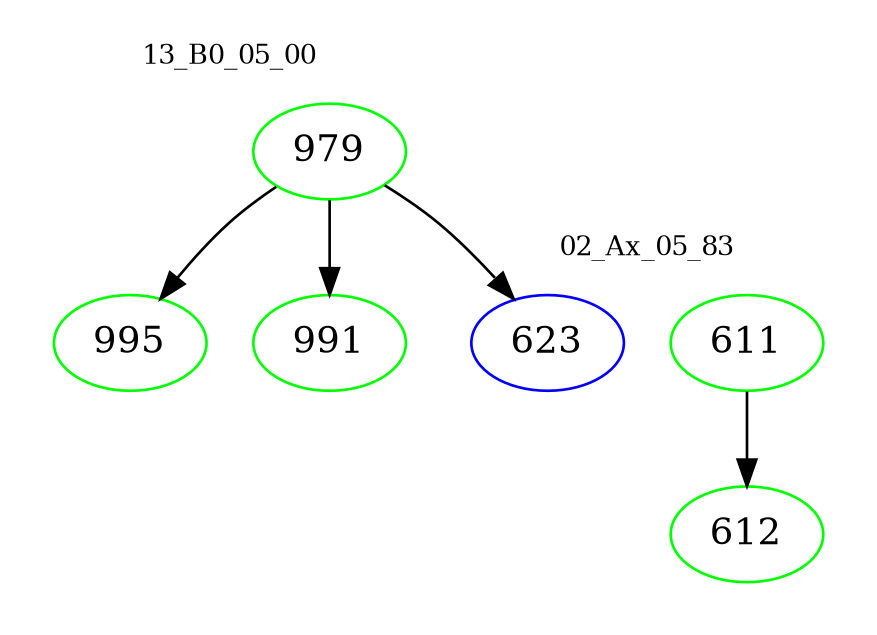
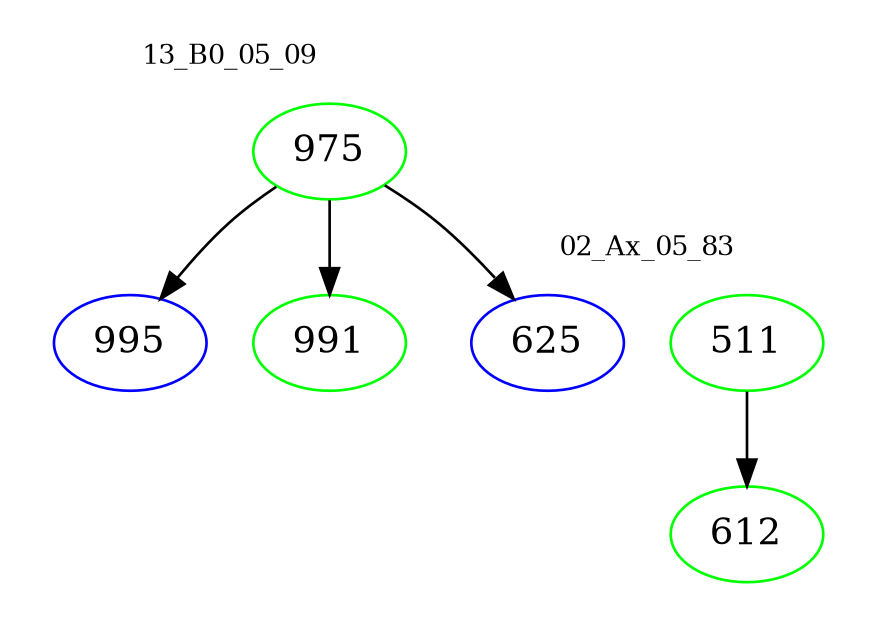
  digraph {
    node [color=green]
    edge [color=black]
-   n1 [label=611]
-   n2 [color=blue label=623]
+   n1 [label=511]
+   n2 [color=blue label=625]
    n3 [label=612]
-   n4 [label=979]
-   n5 [label=995]
+   n4 [label=975]
+   n5 [color=blue label=995]
    n6 [label=991]
    subgraph cluster_1 {
      color=white
      fontsize=10
      label="02_Ax_05_83"
      n1
      n2
      n3
    }
    subgraph cluster_2 {
      color=white
      fontsize=10
-     label="13_B0_05_00"
+     label="13_B0_05_09"
      n4
      n5
      n6
    }
    n1 -> n3
    n4 -> n2
    n4 -> n5
    n4 -> n6
  }
